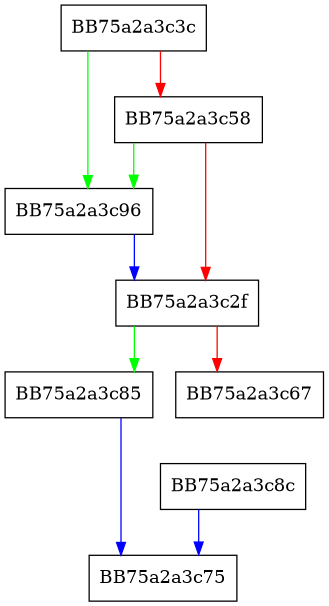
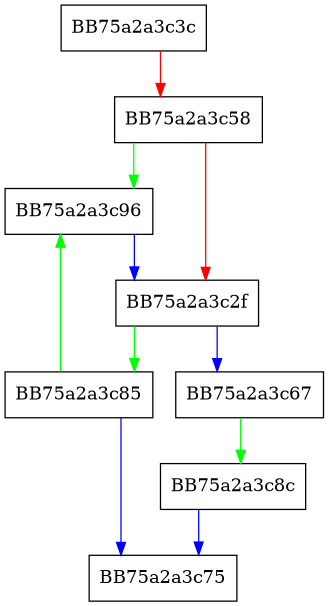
  digraph {
    splines=ortho
    node [shape=box]
    edge [color=green]
    BB75a2a3c3c
    BB75a2a3c96
    BB75a2a3c58
    n4 [label=BB75a2a3c2f]
    BB75a2a3c85
    BB75a2a3c67
    BB75a2a3c75
    BB75a2a3c8c
-   BB75a2a3c3c -> BB75a2a3c96
+   BB75a2a3c85 -> BB75a2a3c96
    BB75a2a3c3c -> BB75a2a3c58 [color=red]
    BB75a2a3c96 -> n4 [color=blue]
    BB75a2a3c58 -> BB75a2a3c96
    BB75a2a3c58 -> n4 [color=red]
    n4 -> BB75a2a3c85
-   n4 -> BB75a2a3c67 [color=red]
+   n4 -> BB75a2a3c67 [color=blue]
    BB75a2a3c85 -> BB75a2a3c75 [color=blue]
+   BB75a2a3c67 -> BB75a2a3c8c
    BB75a2a3c8c -> BB75a2a3c75 [color=blue]
  }
